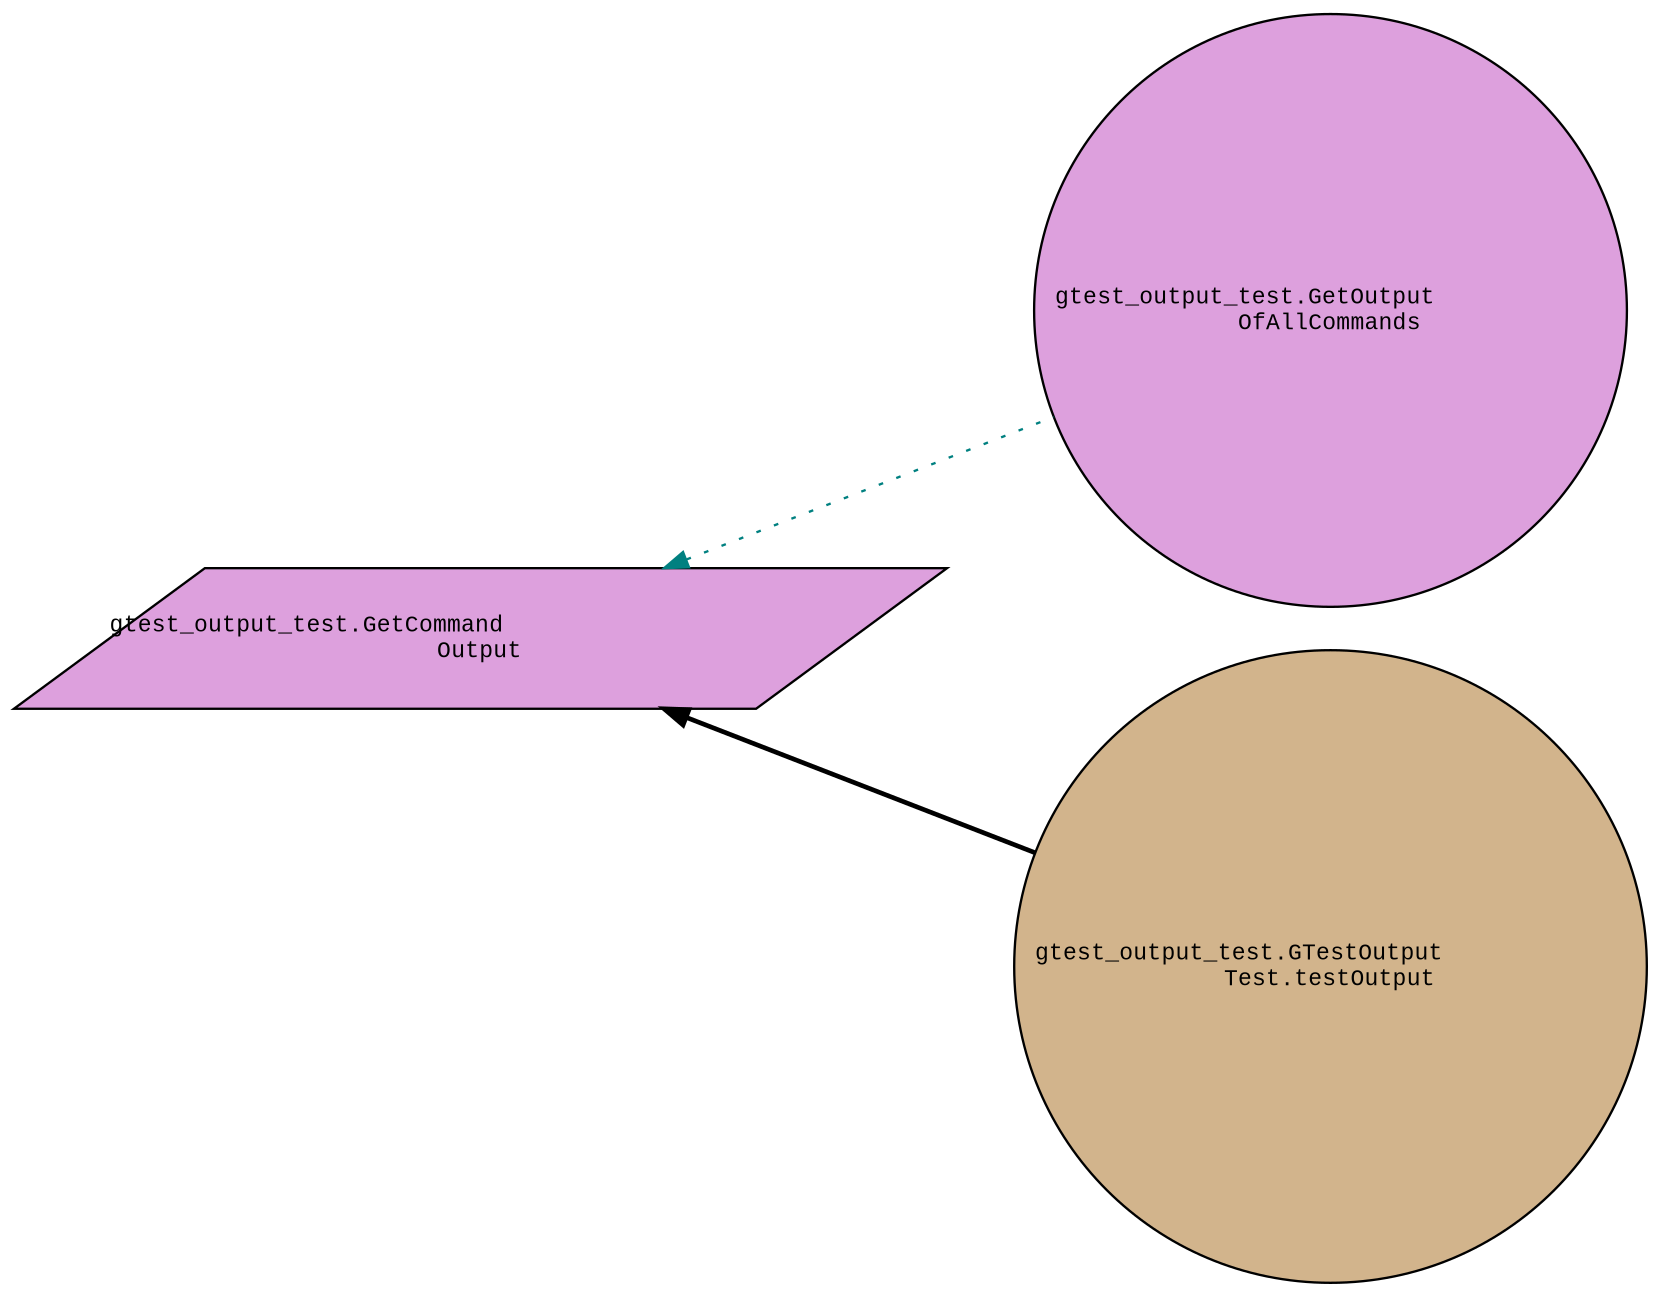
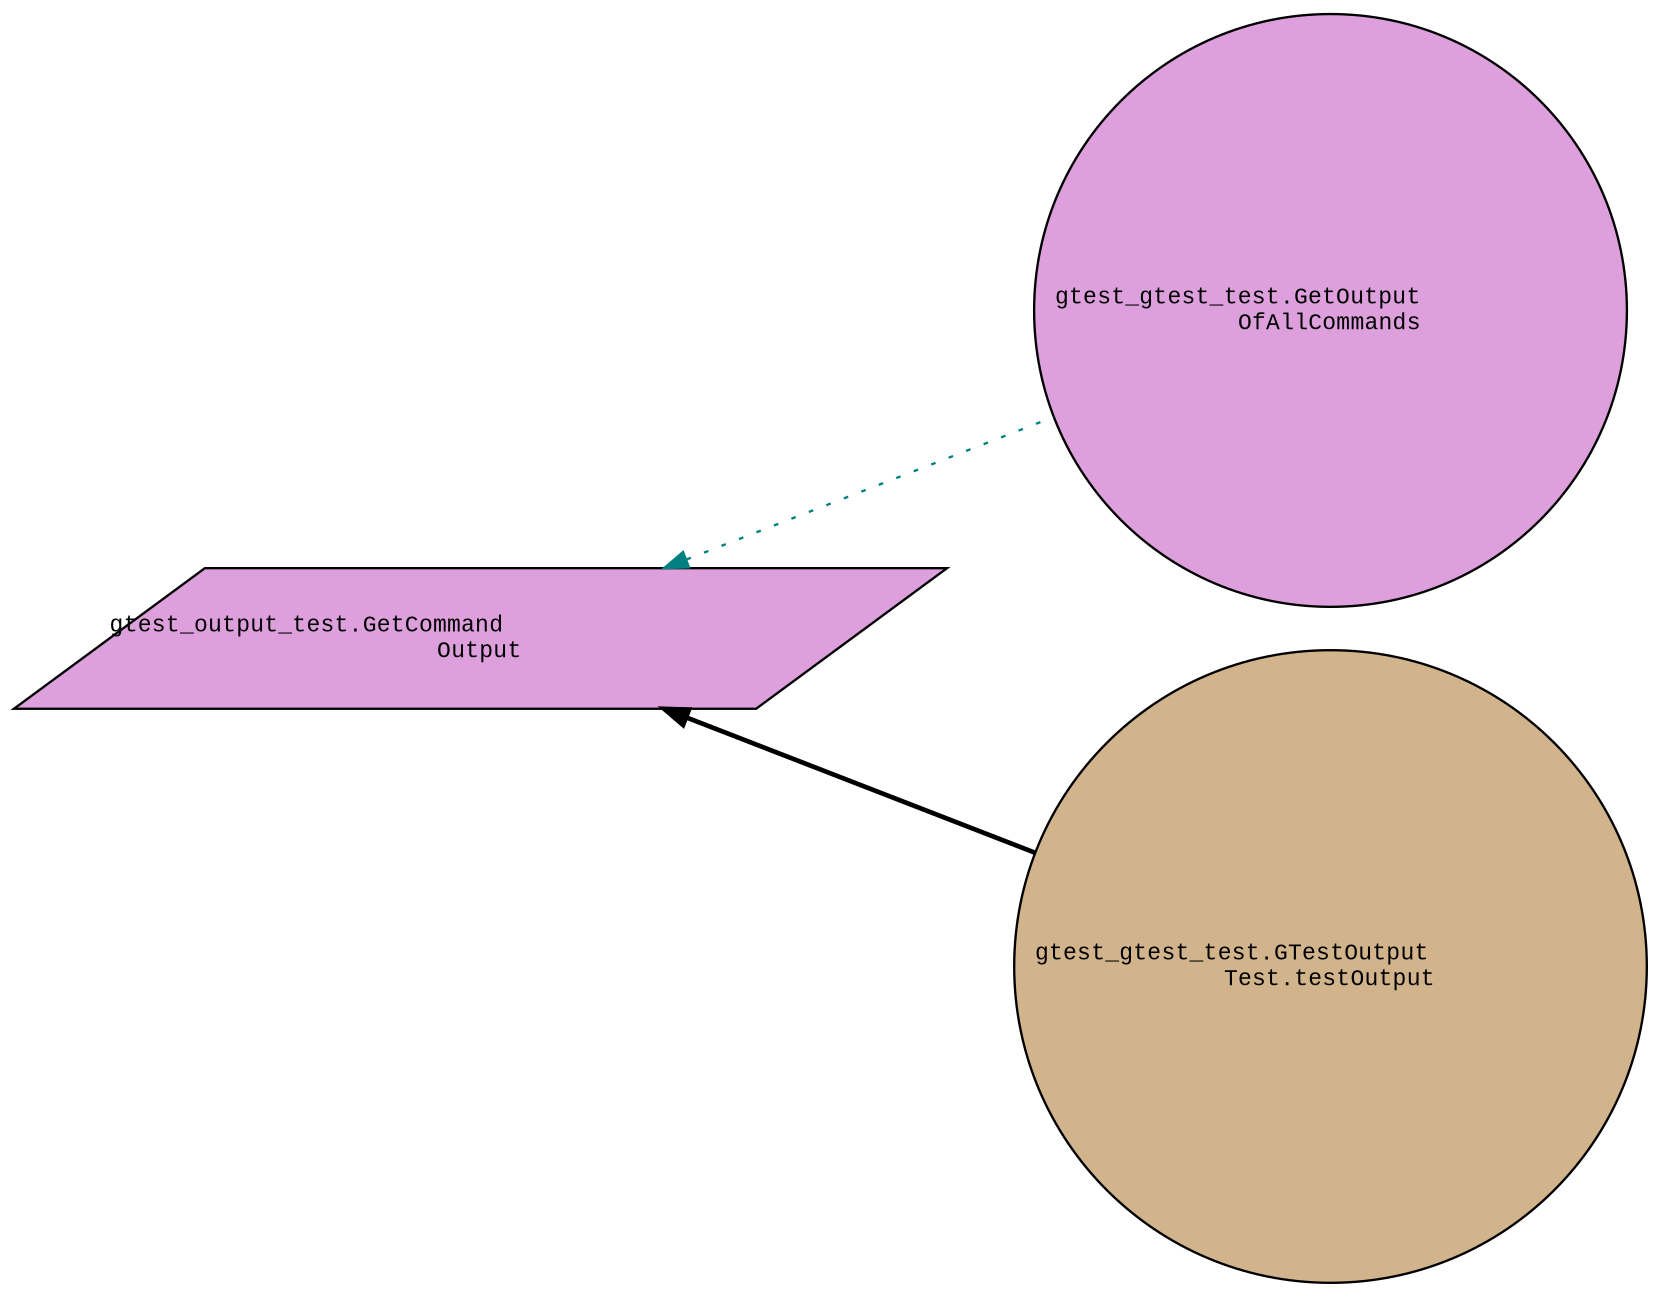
  digraph {
    fontname="Liberation Mono"
    rankdir=LR
    node [color=black fillcolor=plum fontname="Liberation Mono" fontsize=10 shape=circle style=filled]
    edge [dir=back fontname="Liberation Mono" fontsize=10 labelfontname=Helvetica labelfontsize=10]
    n1 [fontcolor=black height=0.2 label="gtest_output_test.GetCommand\lOutput" shape=parallelogram width=0.4]
-   n2 [height=0.2 label="gtest_output_test.GetOutput\lOfAllCommands" width=0.4]
-   n3 [fillcolor=tan height=0.2 label="gtest_output_test.GTestOutput\lTest.testOutput" width=0.4]
+   n2 [height=0.2 label="gtest_gtest_test.GetOutput\lOfAllCommands" width=0.4]
+   n3 [fillcolor=tan height=0.2 label="gtest_gtest_test.GTestOutput\lTest.testOutput" width=0.4]
    n1 -> n2 [color=teal style=dotted]
    n1 -> n3 [color=black style=bold]
  }
